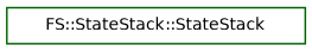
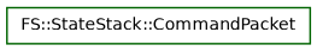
  digraph {
    rankdir=LR
-   n1 [color=darkgreen fillcolor=white fontname=Helvetica fontsize=10 height=0.2 label="FS::StateStack::StateStack" shape=record style=filled width=0.4]
+   n1 [color=darkgreen fillcolor=white fontname=Helvetica fontsize=10 height=0.2 label="FS::StateStack::CommandPacket" shape=record style=filled width=0.4]
  }
